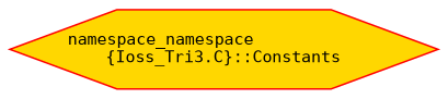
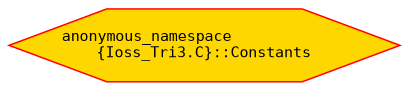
  digraph {
    rankdir=LR
    fontname="DejaVu Sans Mono"
-   n1 [color=red fillcolor=gold fontname="DejaVu Sans Mono" fontsize=10 height=0.2 label="namespace_namespace\l\{Ioss_Tri3.C\}::Constants" shape=hexagon style=filled width=0.4]
+   n1 [color=red fillcolor=gold fontname="DejaVu Sans Mono" fontsize=10 height=0.2 label="anonymous_namespace\l\{Ioss_Tri3.C\}::Constants" shape=hexagon style=filled width=0.4]
  }
